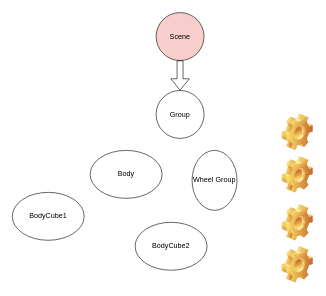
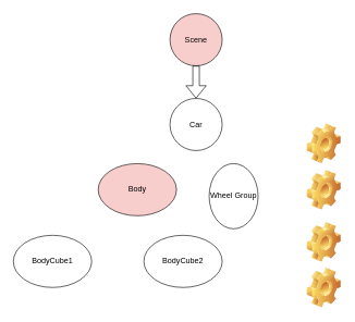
  <mxCell id="0" />
  <mxCell id="1" parent="0" />
  <mxCell id="2" value="Scene" style="ellipse;whiteSpace=wrap;html=1;aspect=fixed;fillColor=#f8cecc;" vertex="1" parent="1"><mxGeometry x="260" y="20" width="80" height="80" as="geometry" /></mxCell>
- <mxCell id="3" value="Group" style="ellipse;whiteSpace=wrap;html=1;aspect=fixed;" vertex="1" parent="1"><mxGeometry x="260" y="150" width="80" height="80" as="geometry" /></mxCell>
+ <mxCell id="3" value="Car" style="ellipse;whiteSpace=wrap;html=1;aspect=fixed;" vertex="1" parent="1"><mxGeometry x="260" y="150" width="80" height="80" as="geometry" /></mxCell>
  <mxCell id="4" value="" style="shape=flexArrow;endArrow=classic;html=1;entryX=0.5;entryY=0;entryDx=0;entryDy=0;exitX=0.5;exitY=1;exitDx=0;exitDy=0;" edge="1" parent="1" source="2" target="3"><mxGeometry width="50" height="50" relative="1" as="geometry"><mxPoint x="320" y="220" as="sourcePoint" /><mxPoint x="370" y="170" as="targetPoint" /></mxGeometry></mxCell>
  <mxCell id="5" value="Wheel Group" style="ellipse;whiteSpace=wrap;html=1;" vertex="1" parent="1"><mxGeometry x="320" y="250" width="75" height="100" as="geometry" /></mxCell>
- <mxCell id="6" value="Body" style="ellipse;whiteSpace=wrap;html=1;" vertex="1" parent="1"><mxGeometry x="150" y="250" width="120" height="80" as="geometry" /></mxCell>
- <mxCell id="7" value="BodyCube1" style="ellipse;whiteSpace=wrap;html=1;" vertex="1" parent="1"><mxGeometry x="20" y="320" width="120" height="80" as="geometry" /></mxCell>
- <mxCell id="8" value="BodyCube2" style="ellipse;whiteSpace=wrap;html=1;" vertex="1" parent="1"><mxGeometry x="225" y="370" width="120" height="80" as="geometry" /></mxCell>
+ <mxCell id="6" value="Body" style="ellipse;whiteSpace=wrap;html=1;fillColor=#f8cecc;" vertex="1" parent="1"><mxGeometry x="150" y="250" width="120" height="80" as="geometry" /></mxCell>
+ <mxCell id="7" value="BodyCube1" style="ellipse;whiteSpace=wrap;html=1;" vertex="1" parent="1"><mxGeometry x="20" y="360" width="120" height="80" as="geometry" /></mxCell>
+ <mxCell id="8" value="BodyCube2" style="ellipse;whiteSpace=wrap;html=1;" vertex="1" parent="1"><mxGeometry x="220" y="360" width="120" height="80" as="geometry" /></mxCell>
  <mxCell id="9" value="" style="shape=image;html=1;verticalLabelPosition=bottom;verticalAlign=top;imageAspect=1;aspect=fixed;image=img/clipart/Gear_128x128.png" vertex="1" parent="1"><mxGeometry x="470" y="189" width="52" height="61" as="geometry" /></mxCell>
  <mxCell id="10" value="" style="shape=image;html=1;verticalLabelPosition=bottom;verticalAlign=top;imageAspect=1;aspect=fixed;image=img/clipart/Gear_128x128.png" vertex="1" parent="1"><mxGeometry x="470" y="410" width="52" height="61" as="geometry" /></mxCell>
  <mxCell id="11" value="" style="shape=image;html=1;verticalLabelPosition=bottom;verticalAlign=top;imageAspect=1;aspect=fixed;image=img/clipart/Gear_128x128.png" vertex="1" parent="1"><mxGeometry x="470" y="340" width="52" height="61" as="geometry" /></mxCell>
  <mxCell id="12" value="" style="shape=image;html=1;verticalLabelPosition=bottom;verticalAlign=top;imageAspect=1;aspect=fixed;image=img/clipart/Gear_128x128.png" vertex="1" parent="1"><mxGeometry x="470" y="260" width="52" height="61" as="geometry" /></mxCell>
